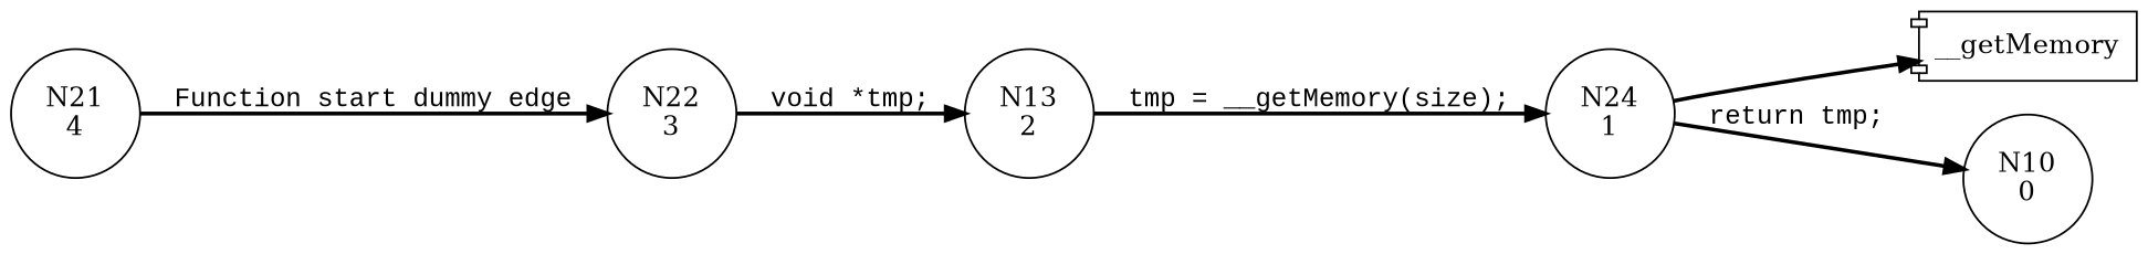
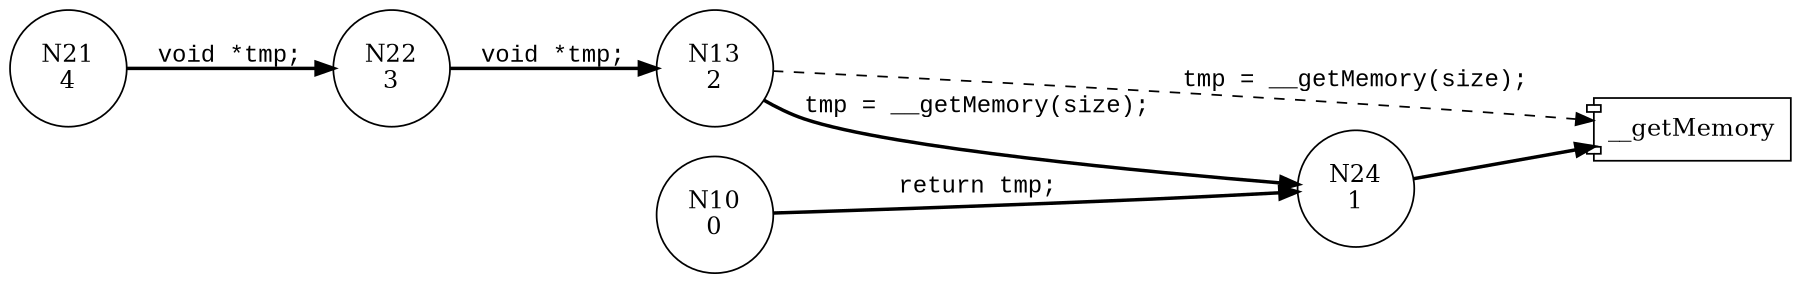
  digraph {
    rankdir=LR
    node [shape=circle]
    edge [fontname="Courier New" style=bold]
    n1 [label="N21\n4"]
    n2 [label="N22\n3"]
    n3 [label="N13\n2"]
    n4 [label="N24\n1"]
    n5 [label=__getMemory shape=component]
    n6 [label="N10\n0"]
-   n1 -> n2 [label="Function start dummy edge"]
+   n1 -> n2 [label="void *tmp;"]
    n2 -> n3 [label="void *tmp;"]
    n3 -> n4 [label="tmp = __getMemory(size);"]
+   n3 -> n5 [label="tmp = __getMemory(size);" style=dashed]
    n4 -> n5
-   n4 -> n6 [label="return tmp;"]
+   n6 -> n4 [label="return tmp;"]
  }
